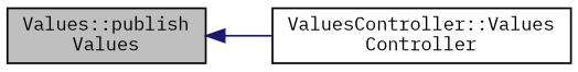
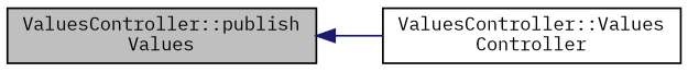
  digraph {
    rankdir=LR
    fontname="IBM Plex Mono"
    node [color=black fontname="IBM Plex Mono" fontsize=10 shape=record style=filled]
-   n1 [fillcolor=grey75 fontcolor=black height=0.2 label="Values::publish\lValues" width=0.4]
+   n1 [fillcolor=grey75 fontcolor=black height=0.2 label="ValuesController::publish\lValues" width=0.4]
    n2 [fillcolor=white height=0.2 label="ValuesController::Values\lController" width=0.4]
    n1 -> n2 [color=midnightblue dir=back fontname="IBM Plex Mono" fontsize=10 labelfontname=Helvetica labelfontsize=10 style=solid]
  }
